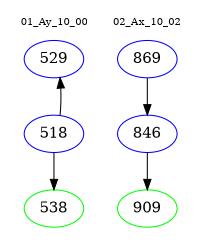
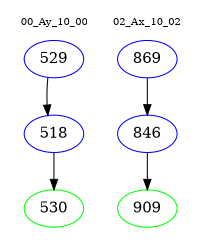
  digraph {
    node [color=blue]
    edge [color=black]
    n1 [label=529]
    n2 [label=518]
-   n3 [color=green label=538]
+   n3 [color=green label=530]
    n4 [label=869]
    n5 [label=846]
    n6 [color=green label=909]
    subgraph cluster_1 {
      color=white
      fontsize=10
-     label="01_Ay_10_00"
+     label="00_Ay_10_00"
      n1
      n2
      n3
    }
    subgraph cluster_2 {
      color=white
      fontsize=10
      label="02_Ax_10_02"
      n4
      n5
      n6
    }
-   n2 -> n1
+   n1 -> n2
    n2 -> n3
    n4 -> n5
    n5 -> n6
  }
